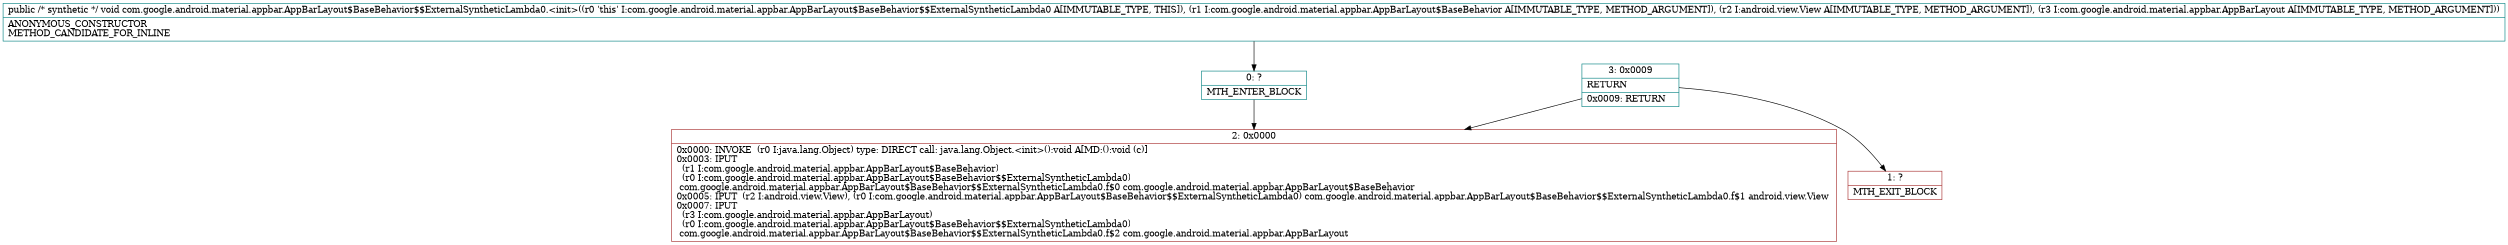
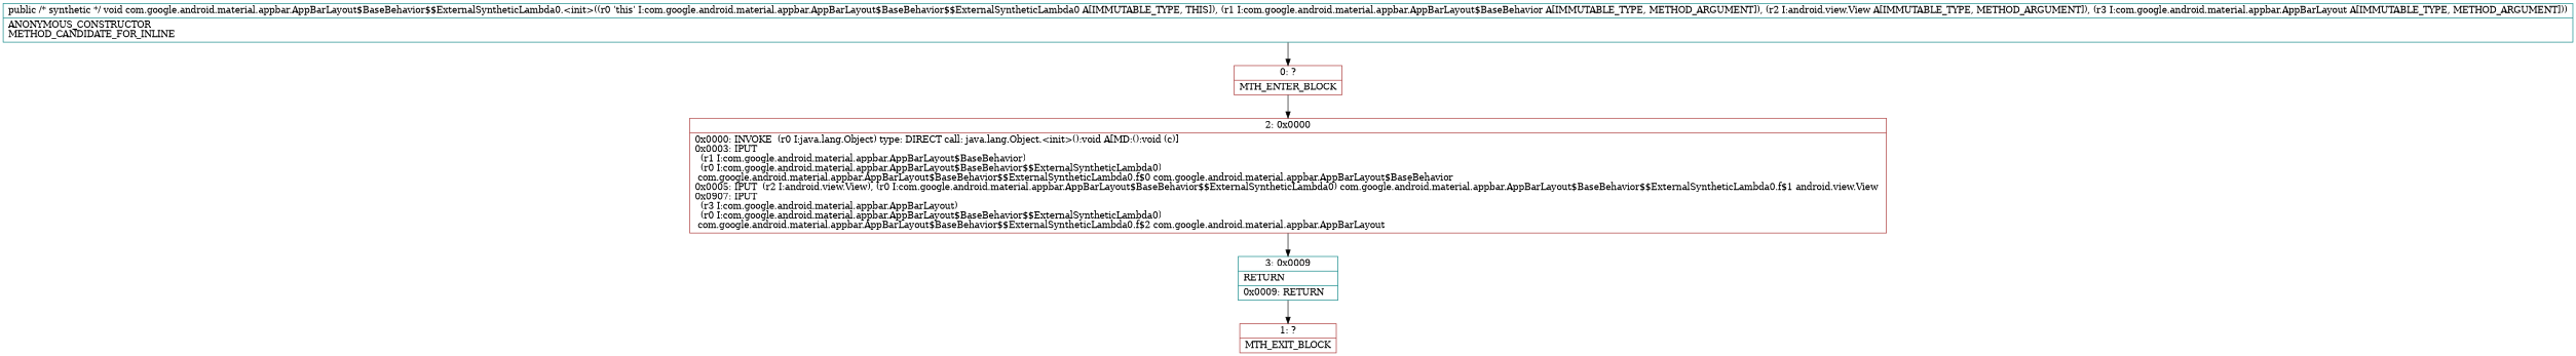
  digraph {
    node [color=brown shape=record]
-   n1 [color=teal label="{0\:\ ?|MTH_ENTER_BLOCK\l}"]
-   n2 [label="{2\:\ 0x0000|0x0000: INVOKE  (r0 I:java.lang.Object) type: DIRECT call: java.lang.Object.\<init\>():void A[MD:():void (c)]\l0x0003: IPUT  \l  (r1 I:com.google.android.material.appbar.AppBarLayout$BaseBehavior)\l  (r0 I:com.google.android.material.appbar.AppBarLayout$BaseBehavior$$ExternalSyntheticLambda0)\l com.google.android.material.appbar.AppBarLayout$BaseBehavior$$ExternalSyntheticLambda0.f$0 com.google.android.material.appbar.AppBarLayout$BaseBehavior \l0x0005: IPUT  (r2 I:android.view.View), (r0 I:com.google.android.material.appbar.AppBarLayout$BaseBehavior$$ExternalSyntheticLambda0) com.google.android.material.appbar.AppBarLayout$BaseBehavior$$ExternalSyntheticLambda0.f$1 android.view.View \l0x0007: IPUT  \l  (r3 I:com.google.android.material.appbar.AppBarLayout)\l  (r0 I:com.google.android.material.appbar.AppBarLayout$BaseBehavior$$ExternalSyntheticLambda0)\l com.google.android.material.appbar.AppBarLayout$BaseBehavior$$ExternalSyntheticLambda0.f$2 com.google.android.material.appbar.AppBarLayout \l}"]
+   n1 [label="{0\:\ ?|MTH_ENTER_BLOCK\l}"]
+   n2 [label="{2\:\ 0x0000|0x0000: INVOKE  (r0 I:java.lang.Object) type: DIRECT call: java.lang.Object.\<init\>():void A[MD:():void (c)]\l0x0003: IPUT  \l  (r1 I:com.google.android.material.appbar.AppBarLayout$BaseBehavior)\l  (r0 I:com.google.android.material.appbar.AppBarLayout$BaseBehavior$$ExternalSyntheticLambda0)\l com.google.android.material.appbar.AppBarLayout$BaseBehavior$$ExternalSyntheticLambda0.f$0 com.google.android.material.appbar.AppBarLayout$BaseBehavior \l0x0005: IPUT  (r2 I:android.view.View), (r0 I:com.google.android.material.appbar.AppBarLayout$BaseBehavior$$ExternalSyntheticLambda0) com.google.android.material.appbar.AppBarLayout$BaseBehavior$$ExternalSyntheticLambda0.f$1 android.view.View \l0x0907: IPUT  \l  (r3 I:com.google.android.material.appbar.AppBarLayout)\l  (r0 I:com.google.android.material.appbar.AppBarLayout$BaseBehavior$$ExternalSyntheticLambda0)\l com.google.android.material.appbar.AppBarLayout$BaseBehavior$$ExternalSyntheticLambda0.f$2 com.google.android.material.appbar.AppBarLayout \l}"]
    n3 [color=teal label="{3\:\ 0x0009|RETURN\l|0x0009: RETURN   \l}"]
    n4 [label="{1\:\ ?|MTH_EXIT_BLOCK\l}"]
    n5 [color=teal label="{public \/* synthetic *\/ void com.google.android.material.appbar.AppBarLayout$BaseBehavior$$ExternalSyntheticLambda0.\<init\>((r0 'this' I:com.google.android.material.appbar.AppBarLayout$BaseBehavior$$ExternalSyntheticLambda0 A[IMMUTABLE_TYPE, THIS]), (r1 I:com.google.android.material.appbar.AppBarLayout$BaseBehavior A[IMMUTABLE_TYPE, METHOD_ARGUMENT]), (r2 I:android.view.View A[IMMUTABLE_TYPE, METHOD_ARGUMENT]), (r3 I:com.google.android.material.appbar.AppBarLayout A[IMMUTABLE_TYPE, METHOD_ARGUMENT]))  | ANONYMOUS_CONSTRUCTOR\lMETHOD_CANDIDATE_FOR_INLINE\l}"]
    n1 -> n2
-   n3 -> n2
+   n2 -> n3
    n3 -> n4
    n5 -> n1
  }
